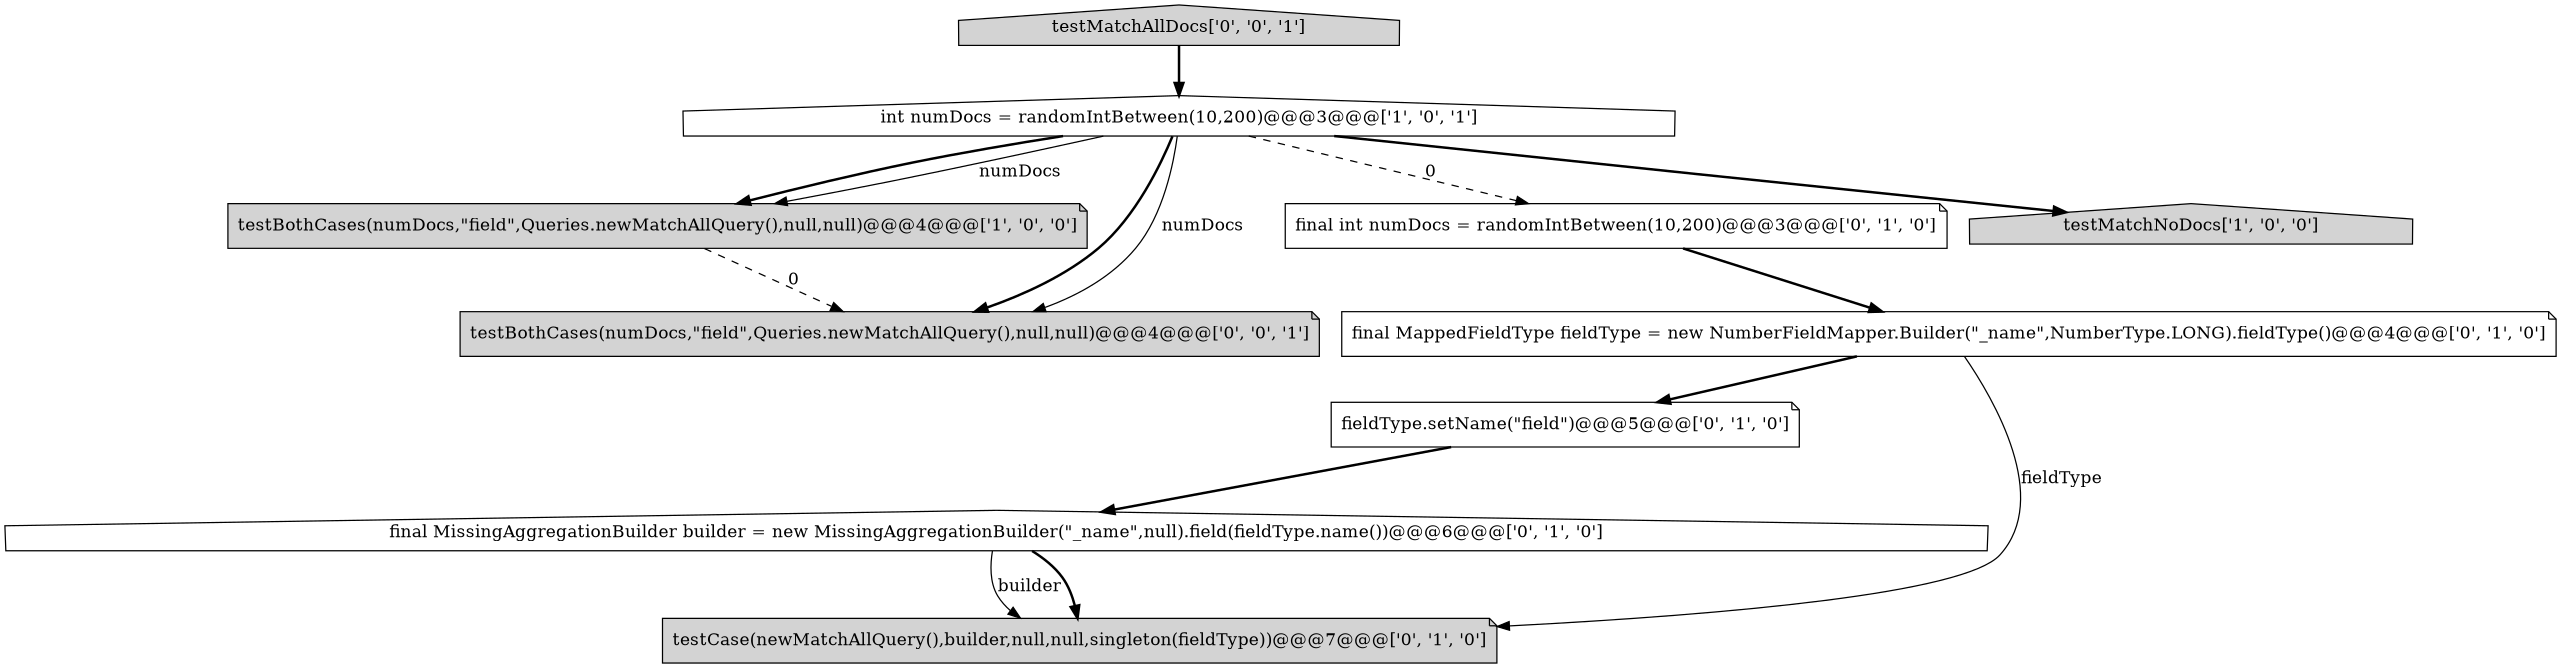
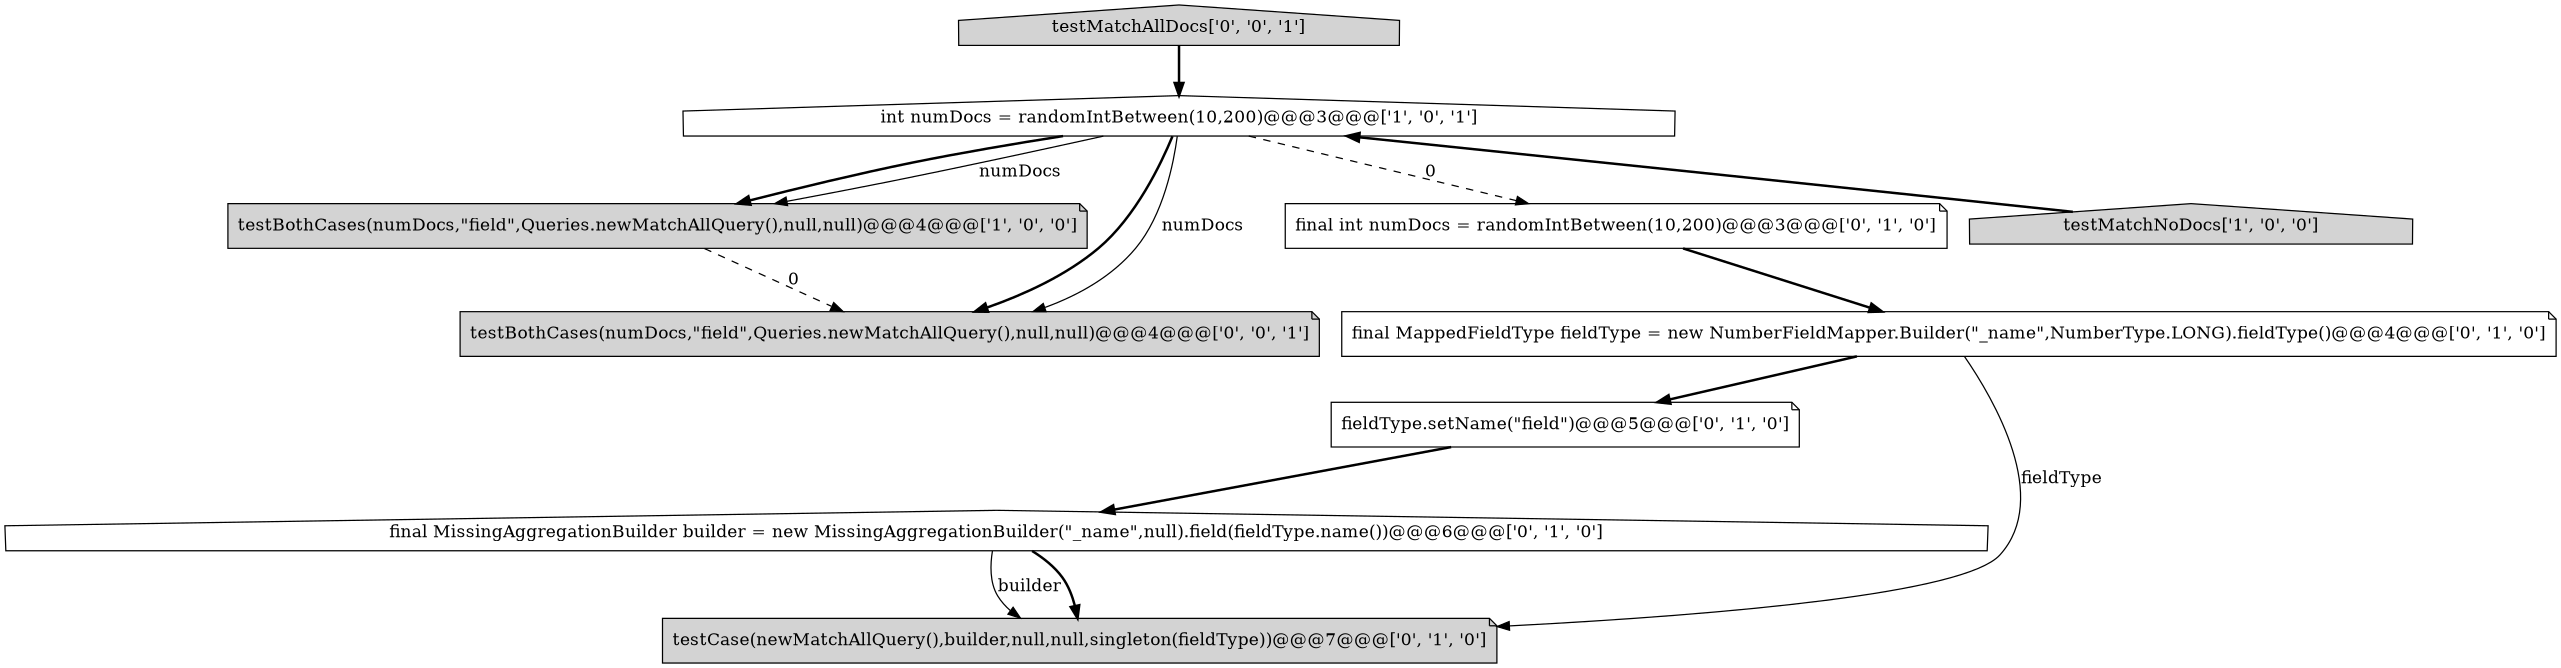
  digraph {
    node [fillcolor=lightgray shape=note style=filled]
    edge [style=bold]
    n1 [label="testMatchAllDocs['0', '0', '1']" shape=house]
    n2 [fillcolor=white label="int numDocs = randomIntBetween(10,200)@@@3@@@['1', '0', '1']" shape=house]
    n3 [label="testBothCases(numDocs,\"field\",Queries.newMatchAllQuery(),null,null)@@@4@@@['1', '0', '0']"]
    n4 [label="testBothCases(numDocs,\"field\",Queries.newMatchAllQuery(),null,null)@@@4@@@['0', '0', '1']"]
    n5 [fillcolor=white label="final int numDocs = randomIntBetween(10,200)@@@3@@@['0', '1', '0']"]
    n6 [fillcolor=white label="final MappedFieldType fieldType = new NumberFieldMapper.Builder(\"_name\",NumberType.LONG).fieldType()@@@4@@@['0', '1', '0']"]
    n7 [fillcolor=white label="fieldType.setName(\"field\")@@@5@@@['0', '1', '0']"]
    n8 [label="testCase(newMatchAllQuery(),builder,null,null,singleton(fieldType))@@@7@@@['0', '1', '0']"]
    n9 [fillcolor=white label="final MissingAggregationBuilder builder = new MissingAggregationBuilder(\"_name\",null).field(fieldType.name())@@@6@@@['0', '1', '0']" shape=house]
    n10 [label="testMatchNoDocs['1', '0', '0']" shape=house]
    n1 -> n2
    n2 -> n3
    n2 -> n3 [label=numDocs style=solid]
    n2 -> n4
    n2 -> n4 [label=numDocs style=solid]
    n2 -> n5 [label=0 style=dashed]
    n3 -> n4 [label=0 style=dashed]
    n5 -> n6
    n6 -> n7
    n6 -> n8 [label=fieldType style=solid]
    n7 -> n9
    n9 -> n8 [label=builder style=solid]
    n9 -> n8
-   n2 -> n10
+   n10 -> n2
  }
